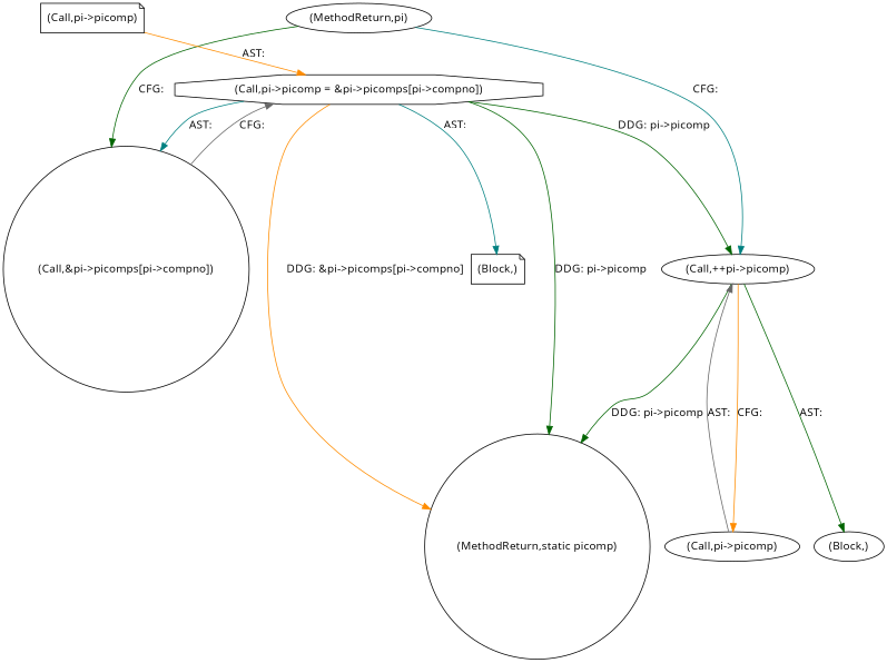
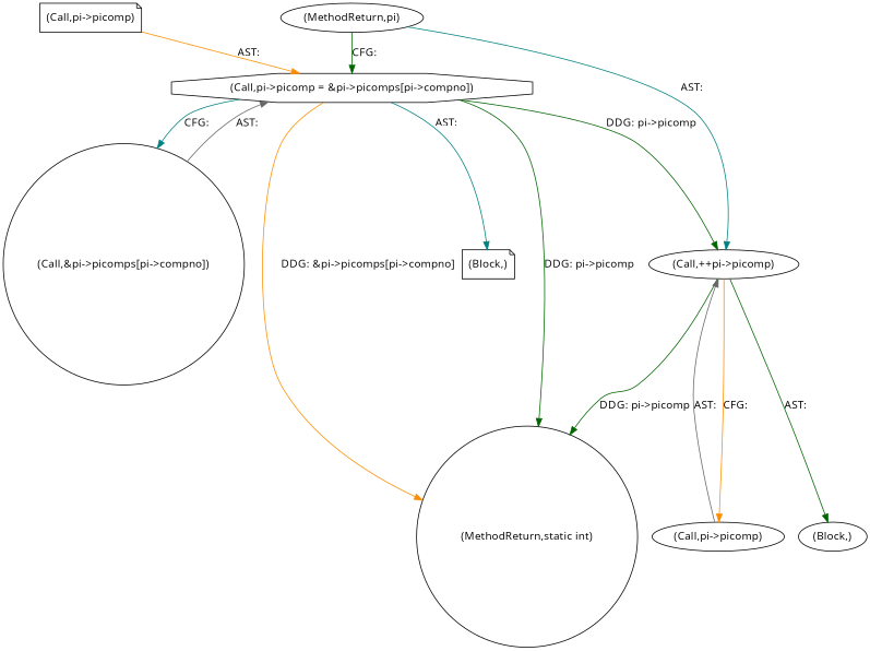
  digraph {
    fontname="Open Sans"
    node [fontname="Open Sans" shape=ellipse]
    edge [color=darkgreen fontname="Open Sans"]
    n1 [label="(Call,pi->picomp = &pi->picomps[pi->compno])" shape=octagon]
    n2 [label="(Call,++pi->picomp)"]
    n3 [label="(Call,&pi->picomps[pi->compno])" shape=circle]
    n4 [label="(Block,)" shape=note]
-   n5 [label="(MethodReturn,static picomp)" shape=circle]
+   n5 [label="(MethodReturn,static int)" shape=circle]
    n6 [label="(Block,)"]
    n7 [label="(Call,pi->picomp)"]
    n8 [label="(MethodReturn,pi)"]
    n9 [label="(Call,pi->picomp)" shape=note]
    n1 -> n2 [label="DDG: pi->picomp"]
-   n1 -> n3 [color=teal label="AST: "]
+   n1 -> n3 [color=teal label="CFG: "]
    n1 -> n4 [color=teal label="AST: "]
    n1 -> n5 [color=darkorange label="DDG: &pi->picomps[pi->compno]"]
    n1 -> n5 [label="DDG: pi->picomp"]
    n2 -> n5 [label="DDG: pi->picomp"]
    n2 -> n6 [label="AST: "]
    n2 -> n7 [color=darkorange label="CFG: "]
-   n3 -> n1 [color=gray40 label="CFG: "]
+   n3 -> n1 [color=gray40 label="AST: "]
    n7 -> n2 [color=gray40 label="AST: "]
-   n8 -> n3 [label="CFG: "]
-   n8 -> n2 [color=teal label="CFG: "]
+   n8 -> n1 [label="CFG: "]
+   n8 -> n2 [color=teal label="AST: "]
    n9 -> n1 [color=darkorange label="AST: "]
  }
